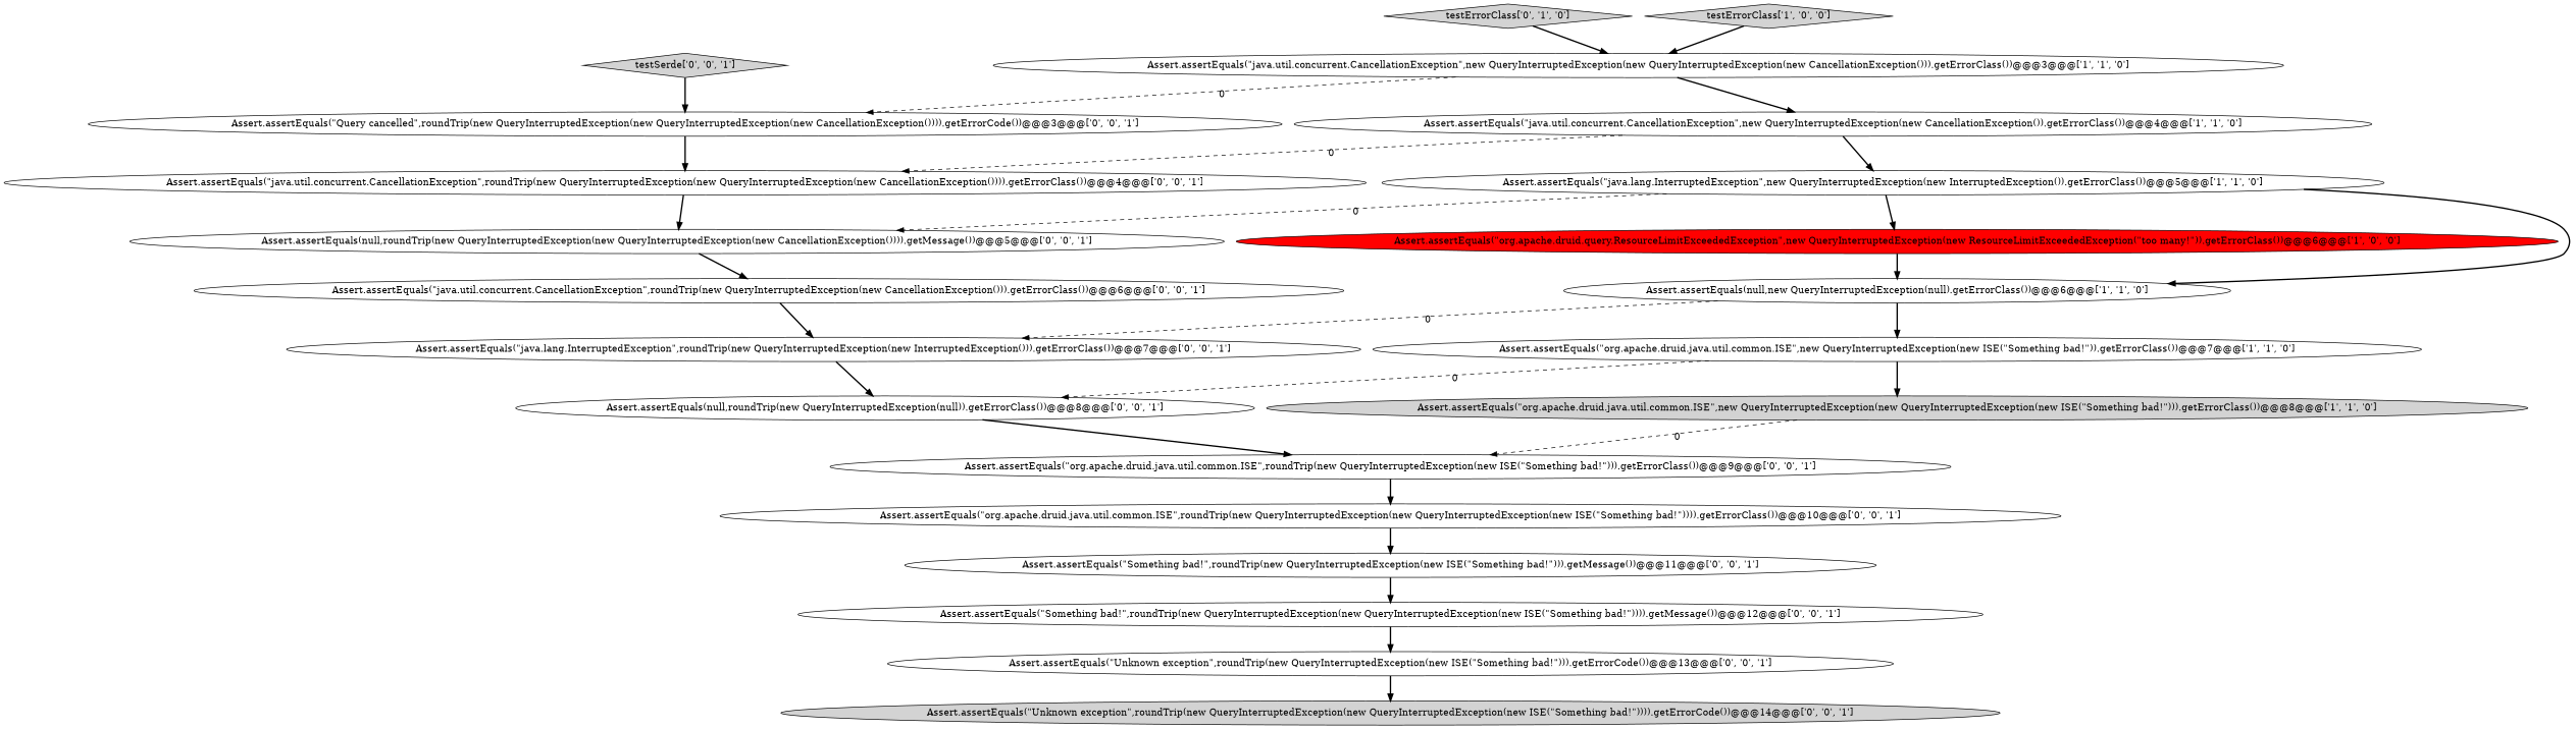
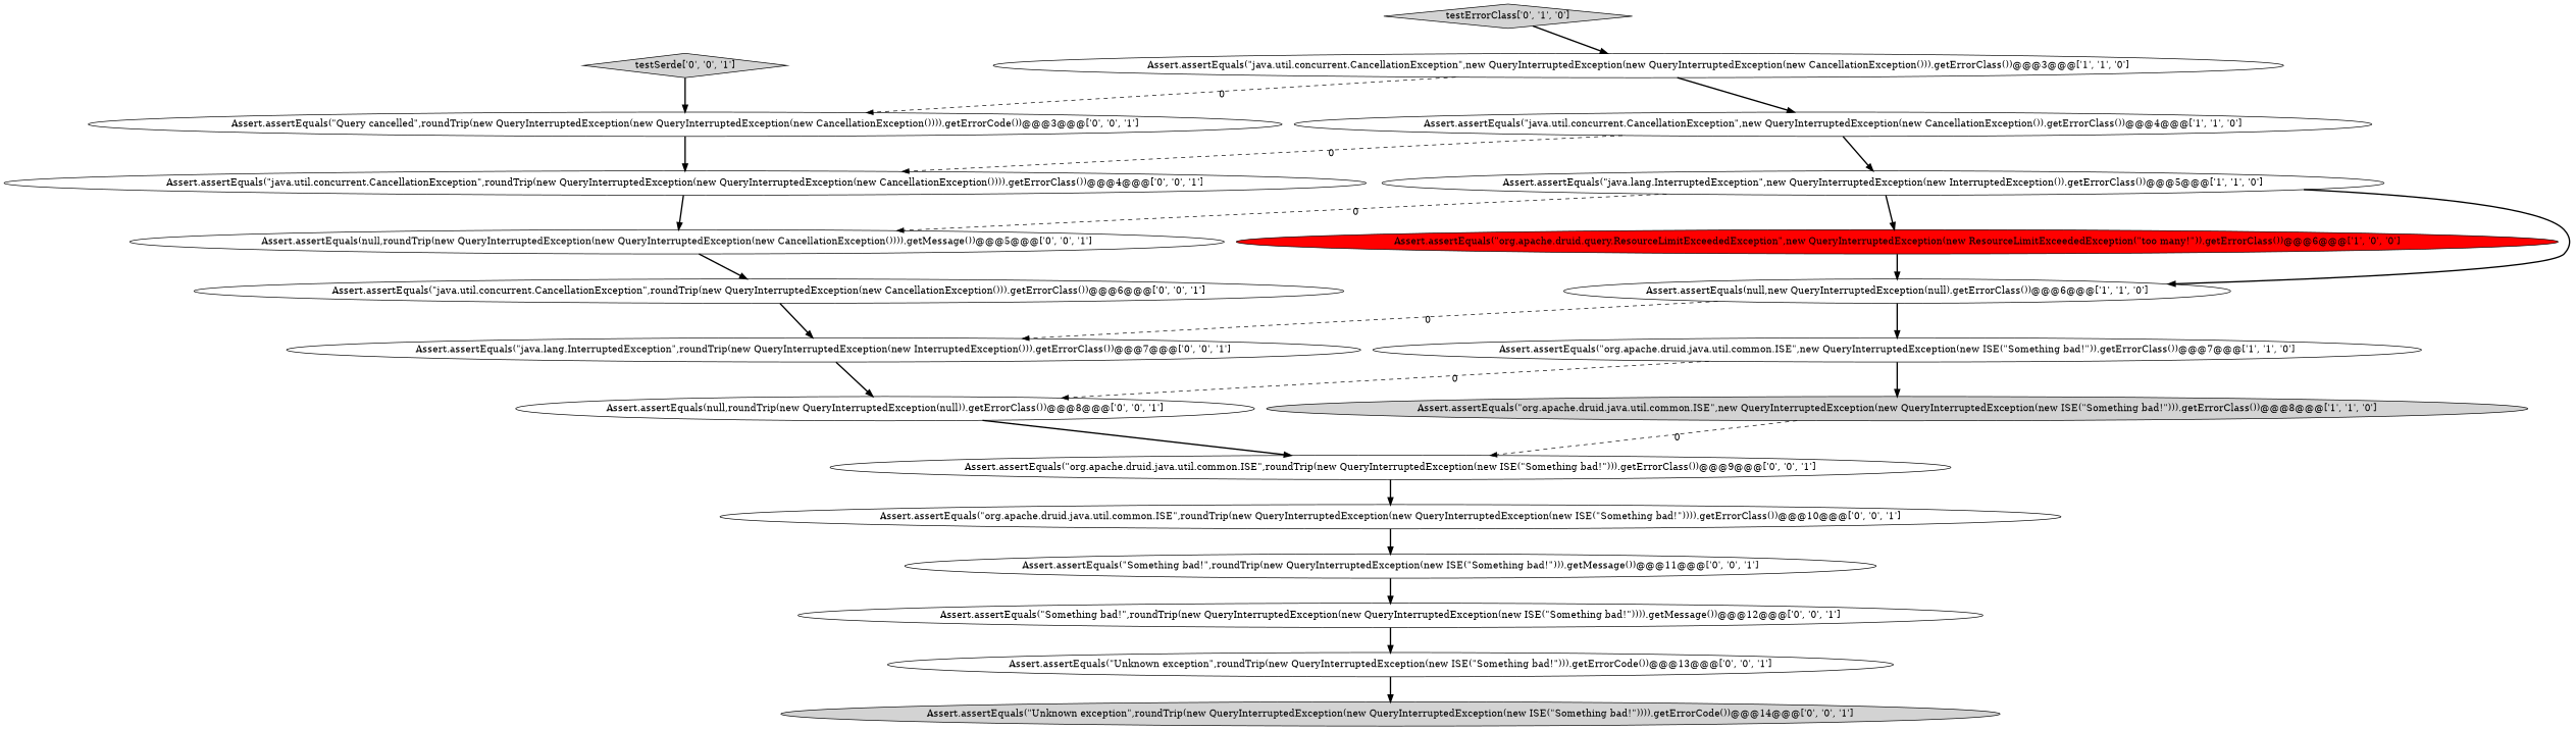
  digraph {
    node [fillcolor=white shape=ellipse style=filled]
    edge [style=bold]
    n1 [label="Assert.assertEquals(\"java.util.concurrent.CancellationException\",roundTrip(new QueryInterruptedException(new QueryInterruptedException(new CancellationException()))).getErrorClass())@@@4@@@['0', '0', '1']"]
    n2 [label="Assert.assertEquals(null,roundTrip(new QueryInterruptedException(new QueryInterruptedException(new CancellationException()))).getMessage())@@@5@@@['0', '0', '1']"]
    n3 [fillcolor=lightgray label="Assert.assertEquals(\"org.apache.druid.java.util.common.ISE\",new QueryInterruptedException(new QueryInterruptedException(new ISE(\"Something bad!\"))).getErrorClass())@@@8@@@['1', '1', '0']"]
    n4 [label="Assert.assertEquals(\"org.apache.druid.java.util.common.ISE\",roundTrip(new QueryInterruptedException(new ISE(\"Something bad!\"))).getErrorClass())@@@9@@@['0', '0', '1']"]
    n5 [label="Assert.assertEquals(\"java.util.concurrent.CancellationException\",new QueryInterruptedException(new CancellationException()).getErrorClass())@@@4@@@['1', '1', '0']"]
    n6 [label="Assert.assertEquals(\"java.lang.InterruptedException\",new QueryInterruptedException(new InterruptedException()).getErrorClass())@@@5@@@['1', '1', '0']"]
    n7 [label="Assert.assertEquals(\"Something bad!\",roundTrip(new QueryInterruptedException(new QueryInterruptedException(new ISE(\"Something bad!\")))).getMessage())@@@12@@@['0', '0', '1']"]
    n8 [label="Assert.assertEquals(\"Unknown exception\",roundTrip(new QueryInterruptedException(new ISE(\"Something bad!\"))).getErrorCode())@@@13@@@['0', '0', '1']"]
    n9 [label="Assert.assertEquals(\"org.apache.druid.java.util.common.ISE\",roundTrip(new QueryInterruptedException(new QueryInterruptedException(new ISE(\"Something bad!\")))).getErrorClass())@@@10@@@['0', '0', '1']"]
    n10 [label="Assert.assertEquals(\"Something bad!\",roundTrip(new QueryInterruptedException(new ISE(\"Something bad!\"))).getMessage())@@@11@@@['0', '0', '1']"]
    n11 [label="Assert.assertEquals(\"java.util.concurrent.CancellationException\",roundTrip(new QueryInterruptedException(new CancellationException())).getErrorClass())@@@6@@@['0', '0', '1']"]
    n12 [fillcolor=lightgray label="testSerde['0', '0', '1']" shape=diamond]
    n13 [label="Assert.assertEquals(\"Query cancelled\",roundTrip(new QueryInterruptedException(new QueryInterruptedException(new CancellationException()))).getErrorCode())@@@3@@@['0', '0', '1']"]
    n14 [fillcolor=red label="Assert.assertEquals(\"org.apache.druid.query.ResourceLimitExceededException\",new QueryInterruptedException(new ResourceLimitExceededException(\"too many!\")).getErrorClass())@@@6@@@['1', '0', '0']"]
    n15 [label="Assert.assertEquals(null,new QueryInterruptedException(null).getErrorClass())@@@6@@@['1', '1', '0']"]
    n16 [label="Assert.assertEquals(\"org.apache.druid.java.util.common.ISE\",new QueryInterruptedException(new ISE(\"Something bad!\")).getErrorClass())@@@7@@@['1', '1', '0']"]
    n17 [label="Assert.assertEquals(\"java.lang.InterruptedException\",roundTrip(new QueryInterruptedException(new InterruptedException())).getErrorClass())@@@7@@@['0', '0', '1']"]
    n18 [label="Assert.assertEquals(null,roundTrip(new QueryInterruptedException(null)).getErrorClass())@@@8@@@['0', '0', '1']"]
    n19 [fillcolor=lightgray label="Assert.assertEquals(\"Unknown exception\",roundTrip(new QueryInterruptedException(new QueryInterruptedException(new ISE(\"Something bad!\")))).getErrorCode())@@@14@@@['0', '0', '1']"]
    n20 [fillcolor=lightgray label="testErrorClass['0', '1', '0']" shape=diamond]
    n21 [label="Assert.assertEquals(\"java.util.concurrent.CancellationException\",new QueryInterruptedException(new QueryInterruptedException(new CancellationException())).getErrorClass())@@@3@@@['1', '1', '0']"]
-   n22 [fillcolor=lightgray label="testErrorClass['1', '0', '0']" shape=diamond]
    n1 -> n2
    n2 -> n11
    n3 -> n4 [label=0 style=dashed]
    n4 -> n9
    n5 -> n1 [label=0 style=dashed]
    n5 -> n6
    n6 -> n2 [label=0 style=dashed]
    n6 -> n14
    n6 -> n15
    n7 -> n8
    n8 -> n19
    n9 -> n10
    n10 -> n7
    n11 -> n17
    n12 -> n13
    n13 -> n1
    n14 -> n15
    n15 -> n16
    n15 -> n17 [label=0 style=dashed]
    n16 -> n3
    n16 -> n18 [label=0 style=dashed]
    n17 -> n18
    n18 -> n4
    n20 -> n21
    n21 -> n5
    n21 -> n13 [label=0 style=dashed]
-   n22 -> n21
  }
